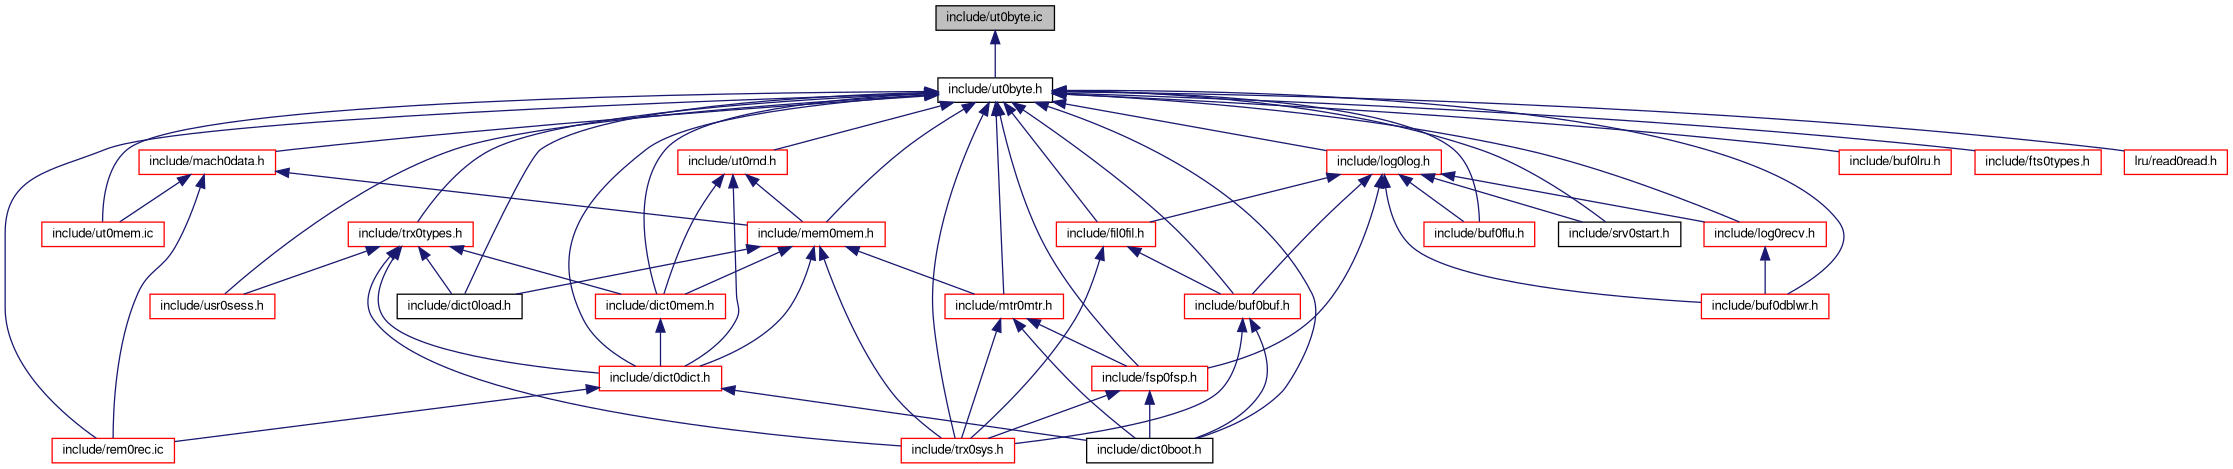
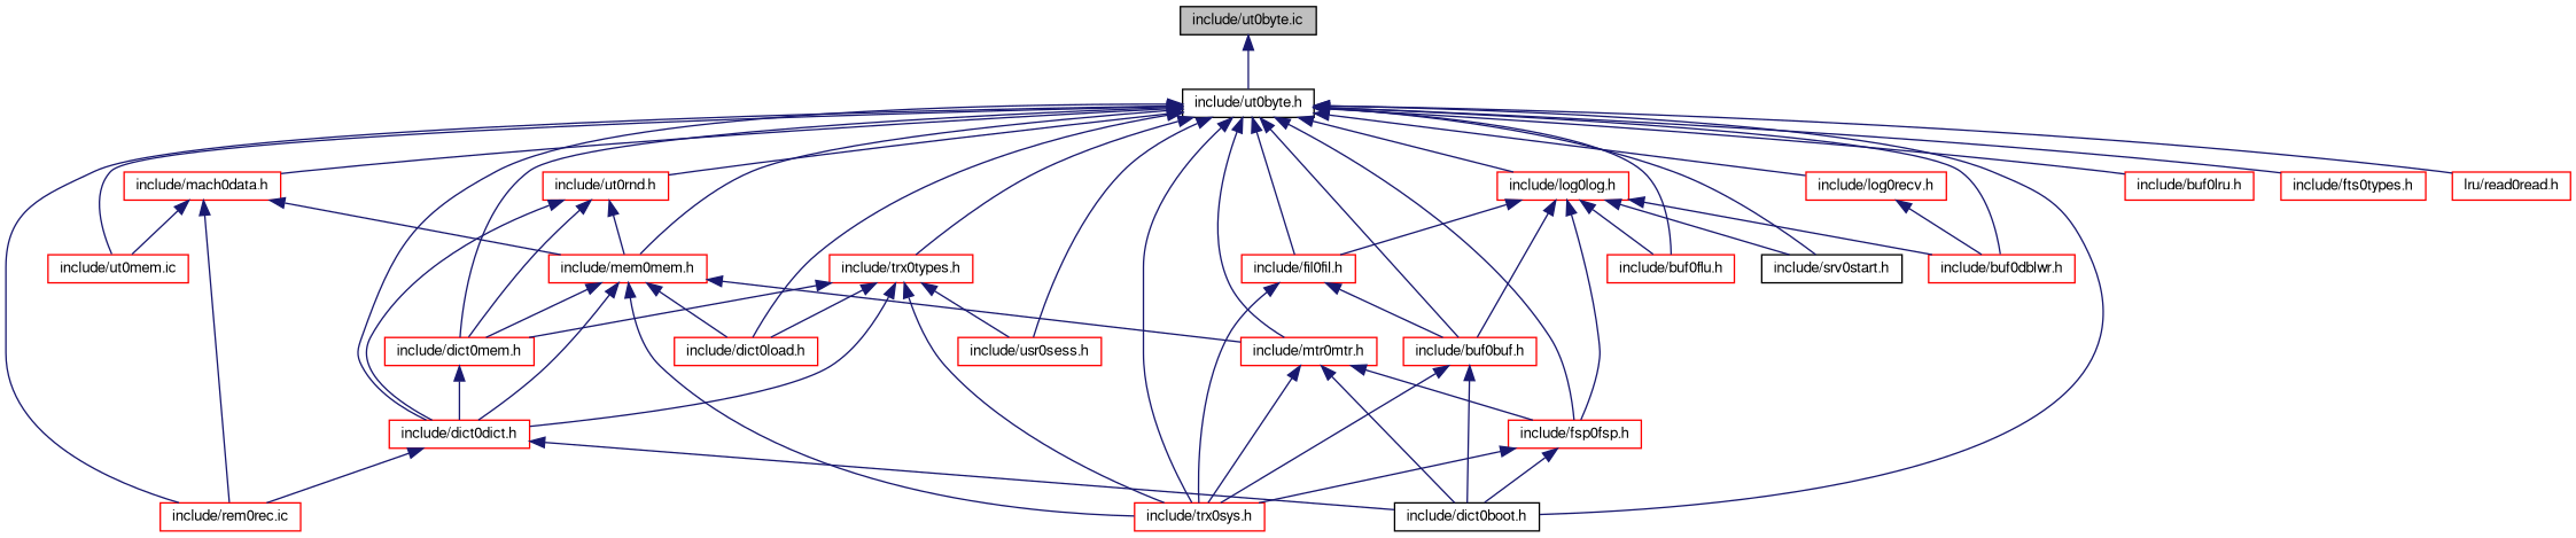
  digraph {
    node [color=red fontname=FreeSans fontsize=10 shape=record]
    edge [color=midnightblue dir=back fontname=FreeSans fontsize=10 labelfontname=FreeSans labelfontsize=10 style=solid]
    n1 [color=black fillcolor=grey75 fontcolor=black height=0.2 label="include/ut0byte.ic" style=filled width=0.4]
    n2 [color=black height=0.2 label="include/ut0byte.h" width=0.4]
    n3 [height=0.2 label="include/mach0data.h" width=0.4]
    n4 [height=0.2 label="include/ut0mem.ic" width=0.4]
    n5 [height=0.2 label="include/mem0mem.h" width=0.4]
    n6 [height=0.2 label="include/mtr0mtr.h" width=0.4]
    n7 [height=0.2 label="include/trx0sys.h" width=0.4]
    n8 [height=0.2 label="include/fsp0fsp.h" width=0.4]
    n9 [color=black height=0.2 label="include/dict0boot.h" width=0.4]
    n10 [height=0.2 label="include/dict0mem.h" width=0.4]
    n11 [height=0.2 label="include/dict0dict.h" width=0.4]
    n12 [height=0.2 label="include/rem0rec.ic" width=0.4]
-   n13 [color=black height=0.2 label="include/dict0load.h" width=0.4]
+   n13 [height=0.2 label="include/dict0load.h" width=0.4]
    n14 [height=0.2 label="include/trx0types.h" width=0.4]
    n15 [height=0.2 label="include/usr0sess.h" width=0.4]
    n16 [height=0.2 label="include/ut0rnd.h" width=0.4]
    n17 [height=0.2 label="include/log0log.h" width=0.4]
    n18 [height=0.2 label="include/fil0fil.h" width=0.4]
    n19 [height=0.2 label="include/buf0buf.h" width=0.4]
    n20 [height=0.2 label="include/buf0flu.h" width=0.4]
    n21 [height=0.2 label="include/buf0dblwr.h" width=0.4]
    n22 [height=0.2 label="include/log0recv.h" width=0.4]
    n23 [color=black height=0.2 label="include/srv0start.h" width=0.4]
    n24 [height=0.2 label="include/buf0lru.h" width=0.4]
    n25 [height=0.2 label="include/fts0types.h" width=0.4]
    n26 [height=0.2 label="lru/read0read.h" width=0.4]
    n1 -> n2
    n2 -> n3
    n2 -> n4
    n2 -> n5
    n2 -> n6
    n2 -> n7
    n2 -> n8
    n2 -> n9
    n2 -> n10
    n2 -> n11
    n2 -> n12
    n2 -> n13
    n2 -> n14
    n2 -> n15
    n2 -> n16
    n2 -> n17
    n2 -> n18
    n2 -> n19
    n2 -> n20
    n2 -> n21
    n2 -> n22
    n2 -> n23
    n2 -> n24
    n2 -> n25
    n2 -> n26
    n3 -> n4
    n3 -> n5
    n3 -> n12
    n5 -> n6
    n5 -> n7
    n5 -> n10
    n5 -> n11
    n5 -> n13
    n6 -> n7
    n6 -> n8
    n6 -> n9
    n8 -> n7
    n8 -> n9
    n10 -> n11
    n11 -> n9
    n11 -> n12
    n14 -> n7
    n14 -> n10
    n14 -> n11
    n14 -> n13
    n14 -> n15
    n16 -> n5
    n16 -> n10
    n16 -> n11
    n17 -> n8
    n17 -> n18
    n17 -> n19
    n17 -> n20
    n17 -> n21
-   n17 -> n22
    n17 -> n23
    n18 -> n7
    n18 -> n19
    n19 -> n7
    n19 -> n9
    n22 -> n21
  }
